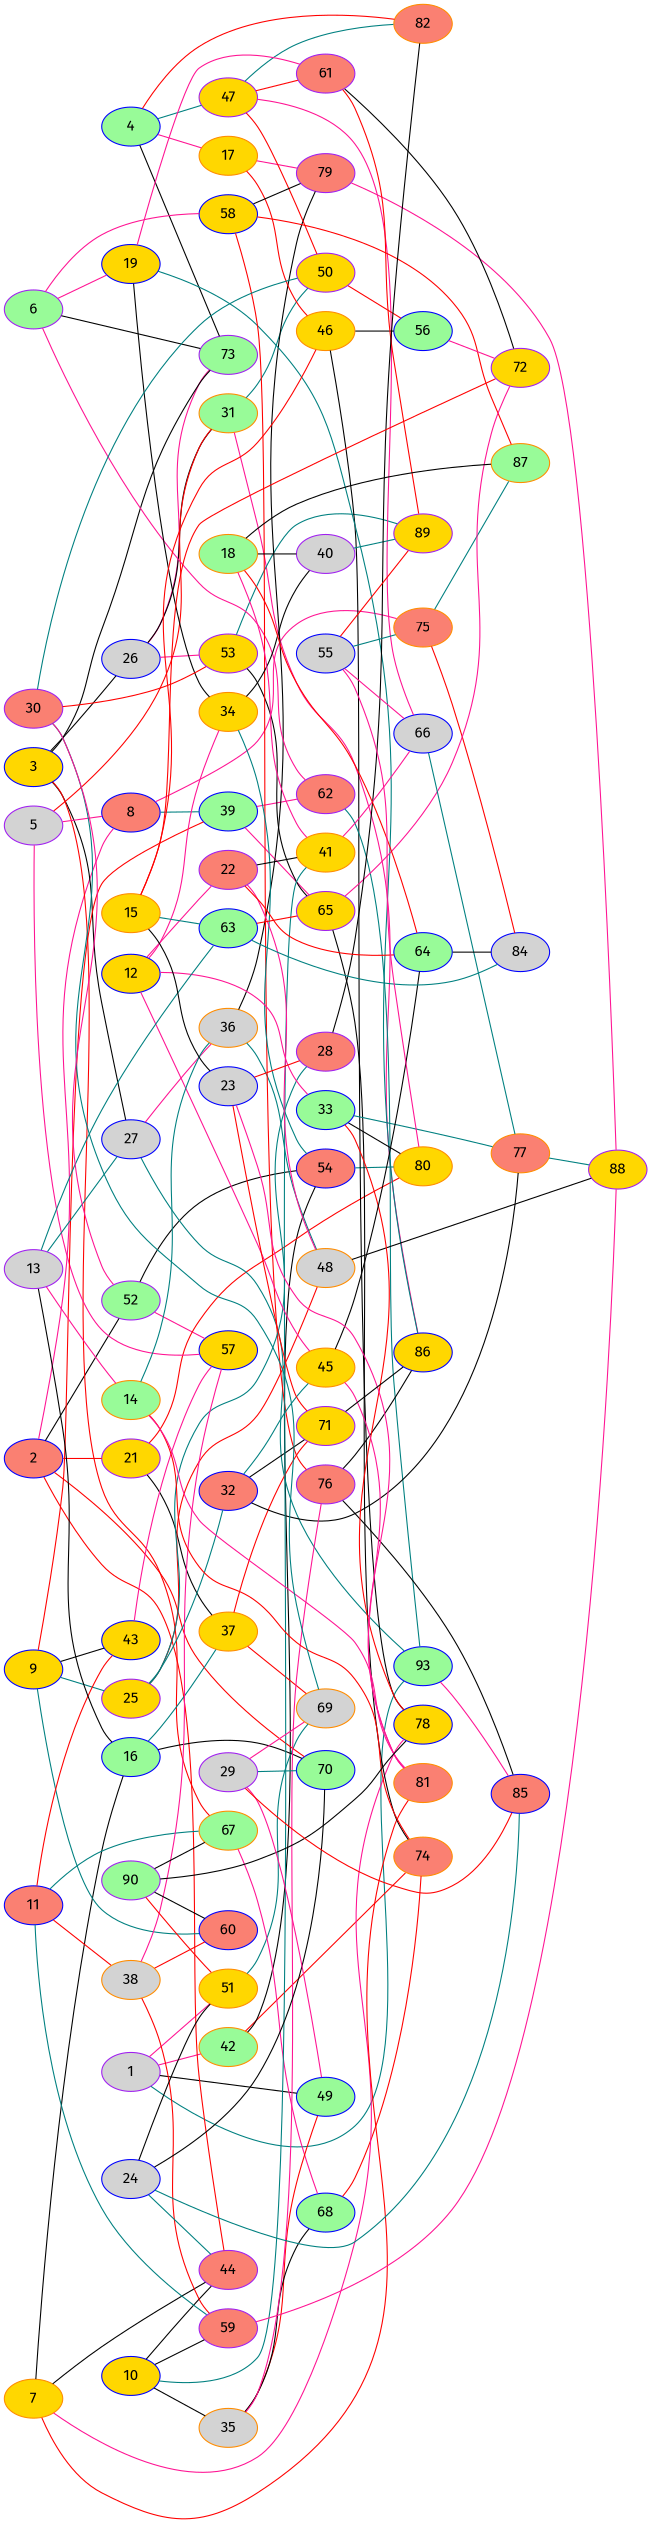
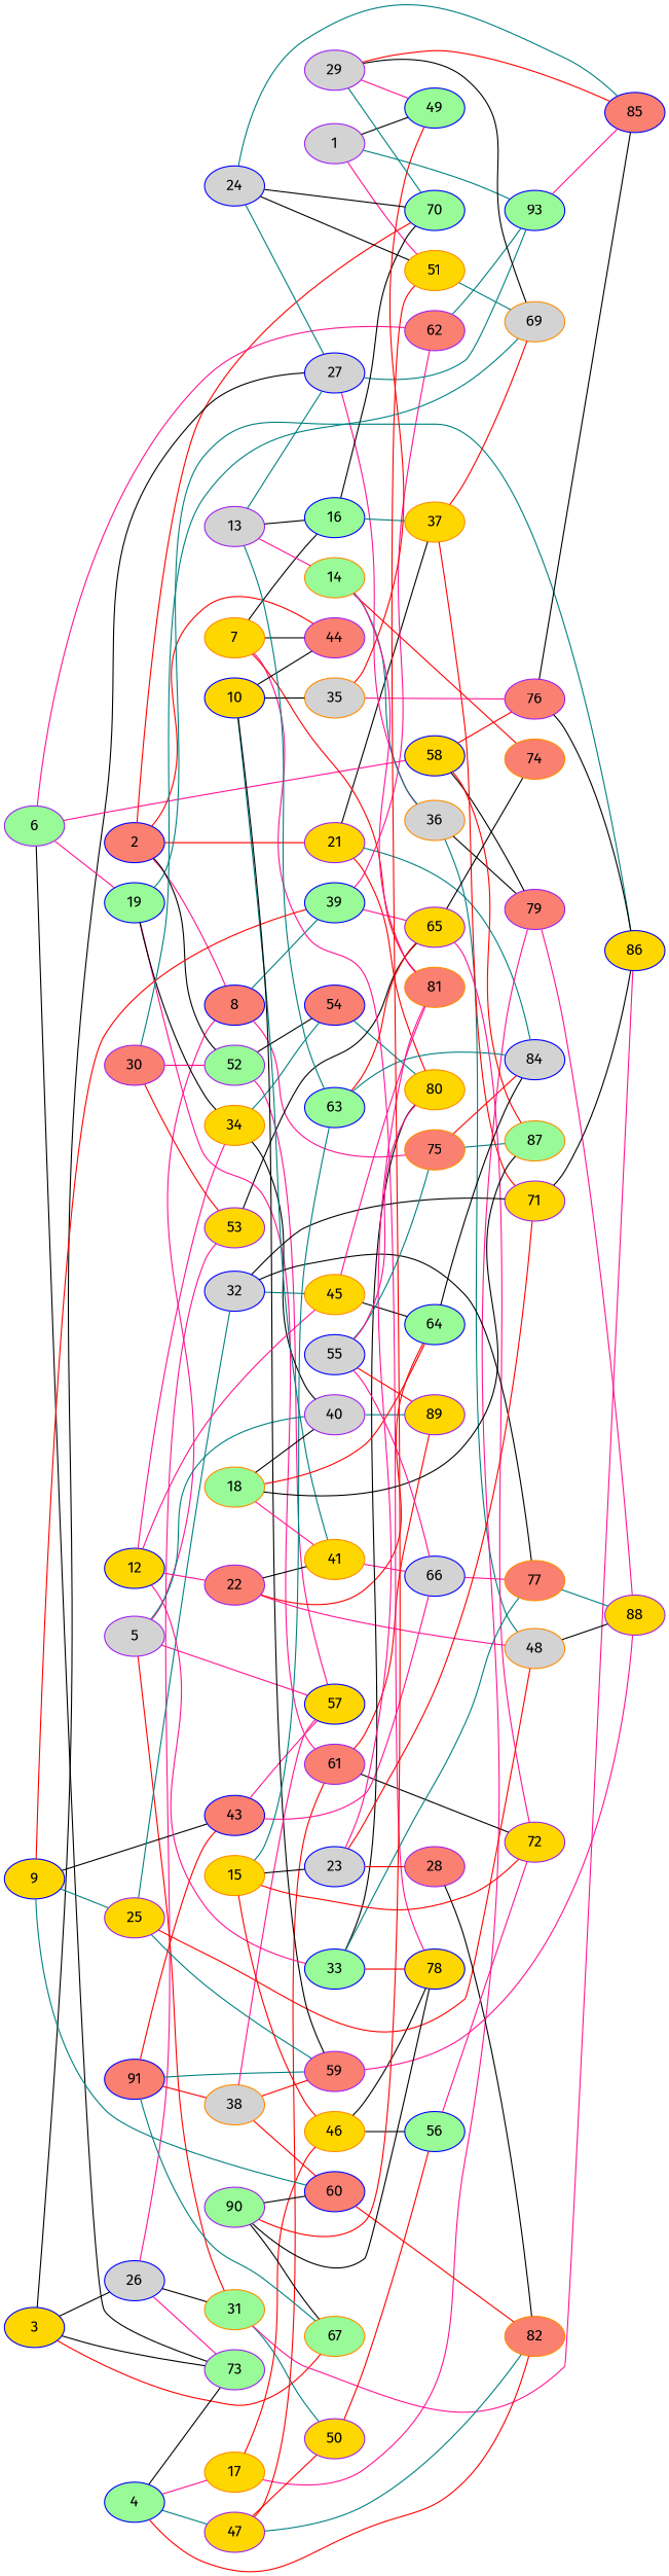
  graph {
    fontname="Fira Sans"
    rankdir=LR
    node [color=blue fillcolor=gold fontname="Fira Sans" style=filled]
    edge [color=black fontname="Fira Sans"]
    1 [color=purple fillcolor=lightgrey]
-   42 [color=darkorange fillcolor=palegreen]
    49 [fillcolor=palegreen]
    51 [color=darkorange]
    n5 [fillcolor=palegreen label=93]
    74 [color=darkorange fillcolor=salmon]
    54 [fillcolor=salmon]
    69 [color=darkorange fillcolor=lightgrey]
    85 [fillcolor=salmon]
    2 [fillcolor=salmon]
    8 [fillcolor=salmon]
    44 [color=purple fillcolor=salmon]
    52 [color=purple fillcolor=palegreen]
    70 [fillcolor=palegreen]
    21 [color=purple]
    39 [fillcolor=palegreen]
    75 [color=darkorange fillcolor=salmon]
    57
    26 [fillcolor=lightgrey]
    3
    27 [fillcolor=lightgrey]
    67 [color=darkorange fillcolor=palegreen]
    73 [color=purple fillcolor=palegreen]
    31 [color=darkorange fillcolor=palegreen]
    53 [color=purple]
    36 [color=darkorange fillcolor=lightgrey]
-   68 [fillcolor=palegreen]
    4 [fillcolor=palegreen]
    17 [color=darkorange]
    47 [color=purple]
    82 [color=darkorange fillcolor=salmon]
    46 [color=darkorange]
    79 [color=purple fillcolor=salmon]
    61 [color=purple fillcolor=salmon]
    50 [color=purple]
    5 [color=purple fillcolor=lightgrey]
    40 [color=purple fillcolor=lightgrey]
    86
    89 [color=purple]
    6 [color=purple fillcolor=palegreen]
-   19
+   19 [fillcolor=palegreen]
    58
    62 [color=purple fillcolor=salmon]
    34 [color=darkorange]
    87 [color=darkorange fillcolor=palegreen]
    76 [color=purple fillcolor=salmon]
    7 [color=darkorange]
    16 [fillcolor=palegreen]
    78
    81 [color=darkorange fillcolor=salmon]
    37 [color=darkorange]
    65 [color=purple]
    84 [fillcolor=lightgrey]
    9
    25 [color=purple]
-   43
+   43 [fillcolor=salmon]
    60 [fillcolor=salmon]
    48 [color=darkorange fillcolor=lightgrey]
    28 [color=purple fillcolor=salmon]
-   32 [fillcolor=salmon]
+   32 [fillcolor=lightgrey]
    66 [fillcolor=lightgrey]
    10
    35 [color=darkorange fillcolor=lightgrey]
    41 [color=darkorange]
    59 [color=purple fillcolor=salmon]
    88 [color=purple]
-   11 [fillcolor=salmon]
+   11 [fillcolor=salmon label=91]
    38 [color=darkorange fillcolor=lightgrey]
    22 [color=purple fillcolor=salmon]
    12
    33 [fillcolor=palegreen]
    45 [color=darkorange]
    64 [fillcolor=palegreen]
    80 [color=darkorange]
    77 [color=darkorange fillcolor=salmon]
    13 [color=purple fillcolor=lightgrey]
    14 [color=darkorange fillcolor=palegreen]
    63 [fillcolor=palegreen]
    15 [color=darkorange]
    23 [fillcolor=lightgrey]
    72 [color=purple]
    71 [color=purple]
    56 [fillcolor=palegreen]
    18 [color=darkorange fillcolor=palegreen]
    n85 [color=purple fillcolor=palegreen label=90]
    24 [fillcolor=lightgrey]
    29 [color=purple fillcolor=lightgrey]
    30 [color=purple fillcolor=salmon]
    55 [fillcolor=lightgrey]
-   1 -- 42 [color=deeppink]
    1 -- 49
    1 -- 51 [color=deeppink]
    1 -- n5 [color=teal]
-   42 -- 74 [color=red]
-   42 -- 54
    51 -- 69 [color=teal]
    n5 -- 85 [color=deeppink]
    54 -- 80 [color=teal]
    2 -- 8 [color=deeppink]
    2 -- 44 [color=red]
    2 -- 52
    2 -- 70 [color=red]
    2 -- 21 [color=red]
    8 -- 39 [color=teal]
    8 -- 75 [color=deeppink]
    52 -- 54
    52 -- 57 [color=deeppink]
    21 -- 37
+   21 -- 84 [color=teal]
    21 -- 80 [color=red]
    39 -- 62 [color=deeppink]
    39 -- 65 [color=deeppink]
    75 -- 87 [color=teal]
    75 -- 84 [color=red]
    26 -- 73 [color=deeppink]
    26 -- 31
    26 -- 53 [color=deeppink]
    3 -- 26
    3 -- 27
    3 -- 67 [color=red]
    3 -- 73
    27 -- n5 [color=teal]
    27 -- 36 [color=deeppink]
-   67 -- 68 [color=deeppink]
    31 -- 50 [color=teal]
    31 -- 86 [color=deeppink]
-   53 -- 89 [color=teal]
    53 -- 65
    36 -- 79
    36 -- 48 [color=teal]
-   68 -- 74 [color=red]
    4 -- 73
    4 -- 17 [color=deeppink]
    4 -- 47 [color=teal]
    4 -- 82 [color=red]
    17 -- 46 [color=red]
    17 -- 79 [color=deeppink]
    47 -- 82 [color=teal]
    47 -- 61 [color=red]
    47 -- 50 [color=red]
    46 -- 78
    46 -- 56
    79 -- 88 [color=deeppink]
    61 -- 89 [color=red]
    61 -- 72
    50 -- 56 [color=red]
    5 -- 8 [color=deeppink]
    5 -- 57 [color=deeppink]
    5 -- 31 [color=red]
+   5 -- 40 [color=teal]
    40 -- 89 [color=teal]
    6 -- 73
    6 -- 19 [color=deeppink]
    6 -- 58 [color=deeppink]
    6 -- 62 [color=deeppink]
    19 -- 61 [color=deeppink]
    19 -- 86 [color=teal]
    19 -- 34
    58 -- 79
    58 -- 87 [color=red]
    58 -- 76 [color=red]
    62 -- n5 [color=teal]
    34 -- 54 [color=teal]
    34 -- 40
    76 -- 85
    76 -- 86
    7 -- 44
    7 -- 16
    7 -- 78 [color=deeppink]
    7 -- 81 [color=red]
    16 -- 70
    16 -- 37 [color=teal]
    37 -- 69 [color=red]
    37 -- 71 [color=red]
    65 -- 74
    65 -- 72 [color=deeppink]
    9 -- 39 [color=red]
    9 -- 25 [color=teal]
    9 -- 43
    9 -- 60 [color=teal]
    25 -- 48 [color=red]
-   25 -- 28 [color=teal]
+   25 -- 59 [color=teal]
    25 -- 32 [color=teal]
    43 -- 57 [color=deeppink]
-   47 -- 66 [color=deeppink]
+   43 -- 66 [color=deeppink]
+   60 -- 82 [color=red]
    48 -- 88
    28 -- 82
    32 -- 45 [color=teal]
    32 -- 77
    32 -- 71
-   66 -- 77 [color=teal]
+   66 -- 77 [color=deeppink]
    10 -- 44
    10 -- 35
    10 -- 41 [color=teal]
    10 -- 59
    35 -- 49 [color=red]
-   35 -- 68
    35 -- 76 [color=deeppink]
    41 -- 66 [color=deeppink]
    59 -- 88 [color=deeppink]
    11 -- 67 [color=teal]
    11 -- 43 [color=red]
    11 -- 59 [color=teal]
    11 -- 38 [color=red]
    38 -- 57 [color=deeppink]
    38 -- 60 [color=red]
    38 -- 59 [color=red]
    22 -- 48 [color=deeppink]
    22 -- 41
    22 -- 64 [color=red]
    12 -- 34 [color=deeppink]
    12 -- 22 [color=deeppink]
    12 -- 33 [color=deeppink]
    12 -- 45 [color=deeppink]
    33 -- 78 [color=red]
    33 -- 80
    33 -- 77 [color=teal]
    45 -- 81 [color=deeppink]
    45 -- 64
    64 -- 84
    77 -- 88 [color=teal]
    13 -- 27 [color=teal]
    13 -- 16
    13 -- 14 [color=deeppink]
    13 -- 63 [color=teal]
    14 -- 74 [color=red]
    14 -- 36 [color=teal]
    14 -- 81 [color=deeppink]
    63 -- 65 [color=red]
    63 -- 84 [color=teal]
    15 -- 46 [color=red]
    15 -- 63 [color=teal]
    15 -- 23
    15 -- 72 [color=red]
    23 -- 81 [color=deeppink]
    23 -- 28 [color=red]
    23 -- 71 [color=red]
    71 -- 86
    56 -- 72 [color=deeppink]
    18 -- 40
    18 -- 87
    18 -- 41 [color=deeppink]
    18 -- 64 [color=red]
    n85 -- 51 [color=red]
    n85 -- 67
    n85 -- 78
    n85 -- 60
    24 -- 51
    24 -- 85 [color=teal]
-   24 -- 44 [color=teal]
+   24 -- 27 [color=teal]
    24 -- 70
    29 -- 49 [color=deeppink]
-   29 -- 69 [color=deeppink]
+   29 -- 69
    29 -- 85 [color=red]
    29 -- 70 [color=teal]
    30 -- 69 [color=teal]
    30 -- 52 [color=deeppink]
    30 -- 53 [color=red]
-   30 -- 50 [color=teal]
    55 -- 75 [color=teal]
    55 -- 89 [color=red]
    55 -- 66 [color=deeppink]
    55 -- 80 [color=deeppink]
  }
